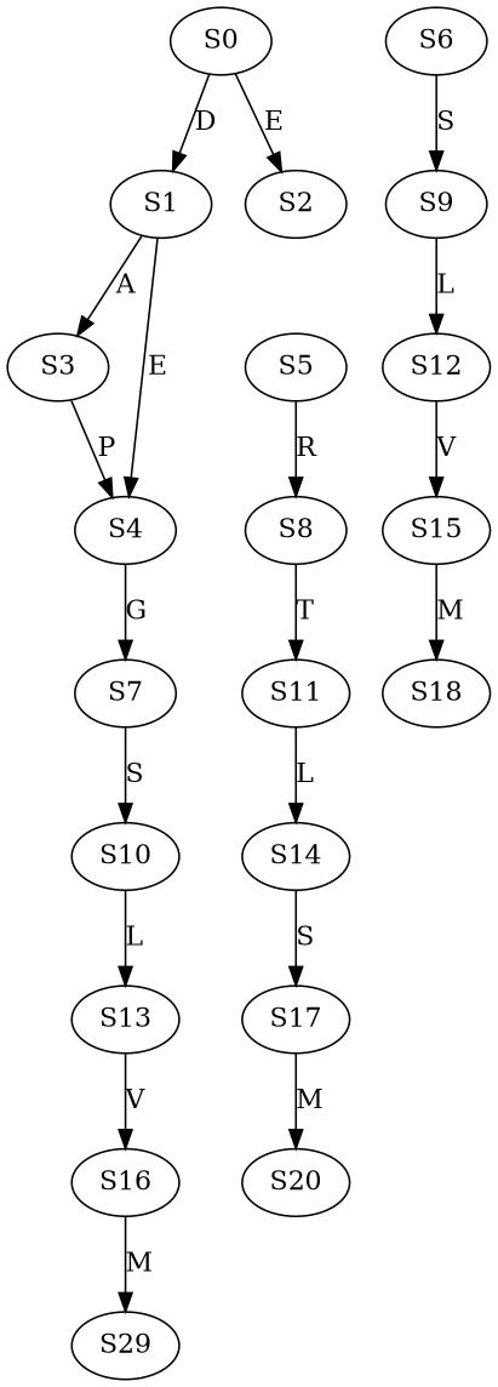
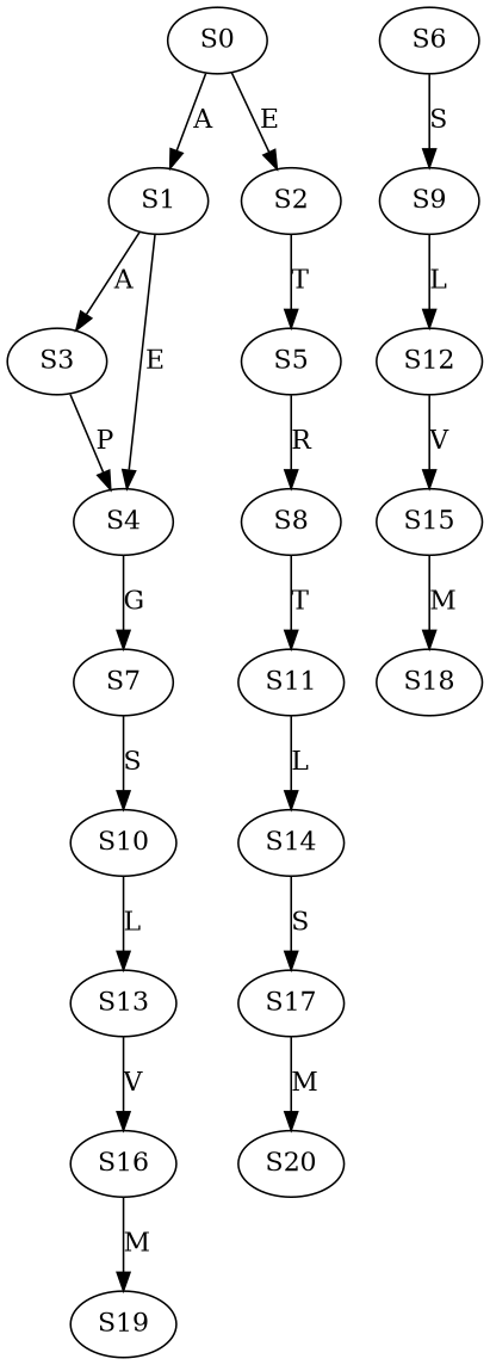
  strict digraph {
    S0
    S1
    S2
    S3
    S4
    S5
    S7
    S8
    S6
    S9
    S10
    S11
    S12
    S13
    S14
    S15
    S16
    S17
    S18
-   S19 [label=S29]
+   S19
    S20
-   S0 -> S1 [label=D]
+   S0 -> S1 [label=A]
    S0 -> S2 [label=E]
    S1 -> S3 [label=A]
    S1 -> S4 [label=E]
+   S2 -> S5 [label=T]
    S3 -> S4 [label=P]
    S4 -> S7 [label=G]
    S5 -> S8 [label=R]
    S7 -> S10 [label=S]
    S8 -> S11 [label=T]
    S6 -> S9 [label=S]
    S9 -> S12 [label=L]
    S10 -> S13 [label=L]
    S11 -> S14 [label=L]
    S12 -> S15 [label=V]
    S13 -> S16 [label=V]
    S14 -> S17 [label=S]
    S15 -> S18 [label=M]
    S16 -> S19 [label=M]
    S17 -> S20 [label=M]
  }
